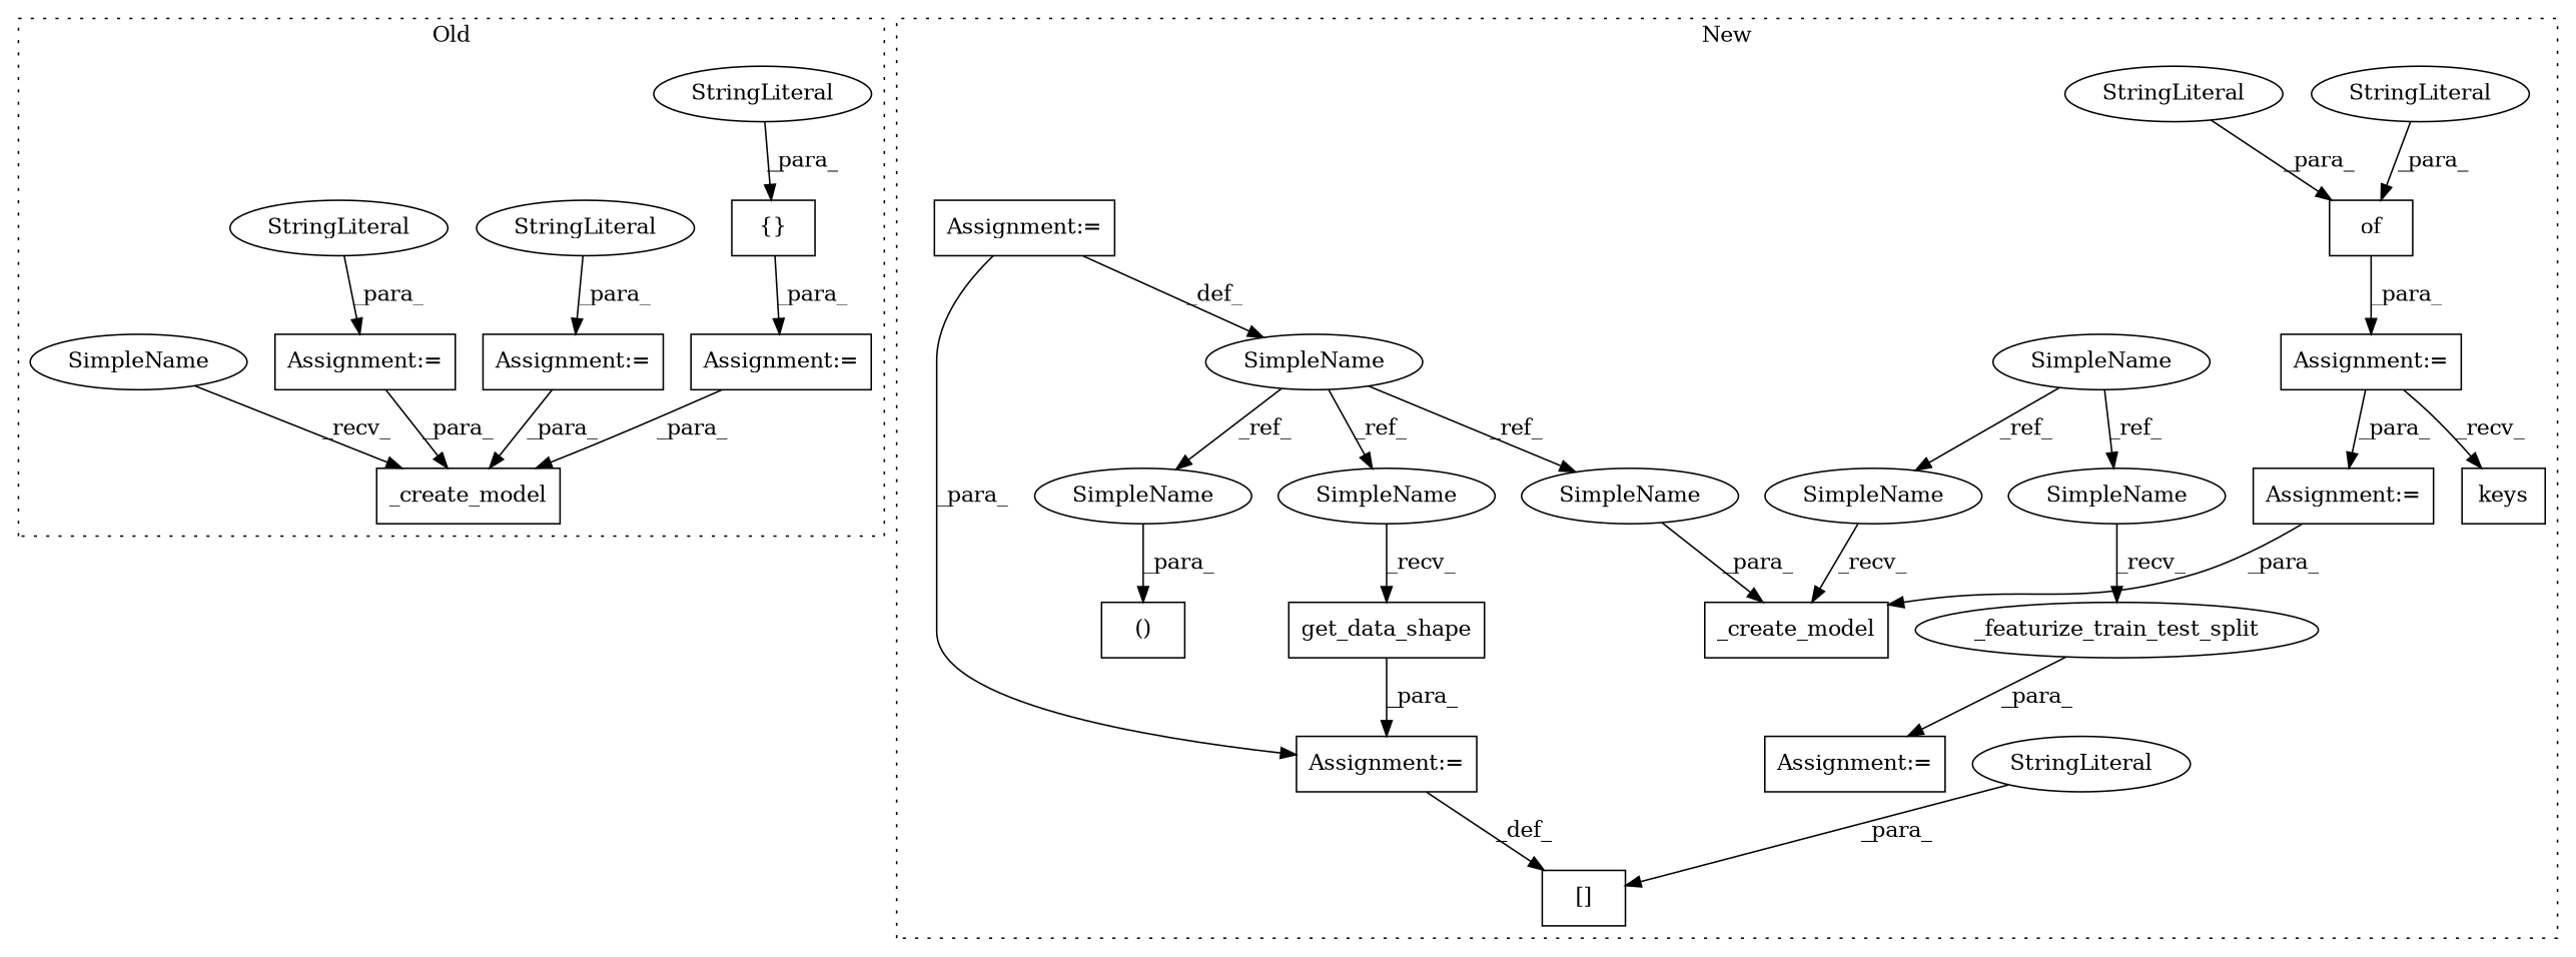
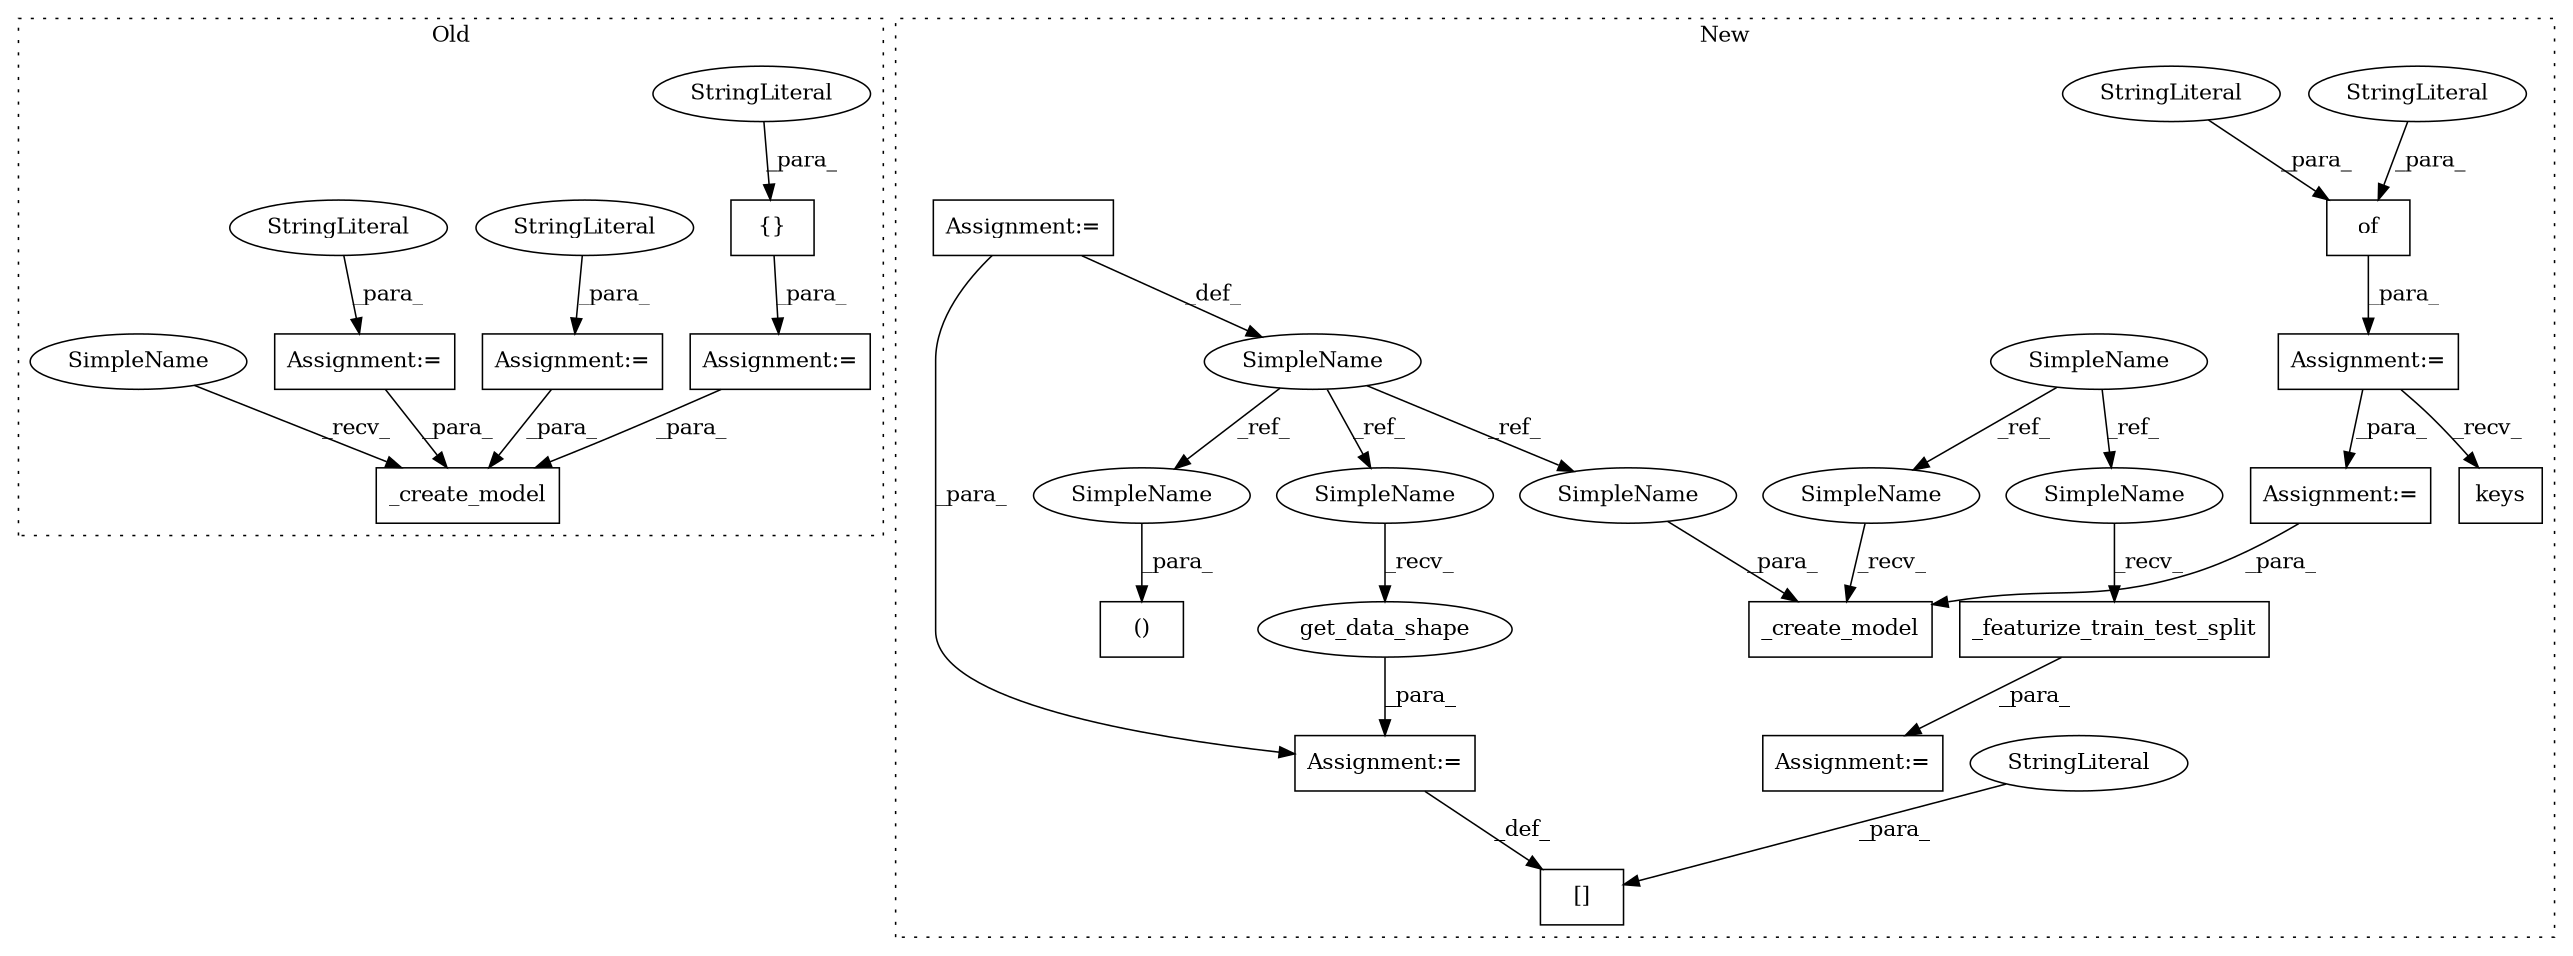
  digraph {
    node [a=7 l=1 s=4630 shape=box]
    n1 [a=4 l="1,1" label="{}" s="4946,4963"]
    n2 [a=45 l=16 label=StringLiteral s=4947 shape=ellipse]
    n3 [a=32 l="14,1" label=_create_model s="4975,5125"]
    n4 [label="Assignment:=" s=4933]
    n5 [label="Assignment:=" s=4807]
    n6 [label="Assignment:=" s=4877]
    n7 [a=45 l=14 label=StringLiteral s=4878 shape=ellipse]
    n8 [a=45 l=12 label=StringLiteral s=4808 shape=ellipse]
    n9 [a=42 l=4 label=SimpleName s=4970 shape=ellipse]
-   n10 [a=32 l=16 label=get_data_shape s=5281]
+   n10 [a=32 l=16 label=get_data_shape s=5281 shape=ellipse]
    n11 [a=2 l="13,1" label="[]" s="5240,5265"]
    n12 [label="Assignment:=" s=5266]
    n13 [a=45 l=12 label=StringLiteral s=5253 shape=ellipse]
    n14 [a=42 l=13 label=SimpleName shape=ellipse]
    n15 [a=106 l=38 label="()" s=5046]
    n16 [a=32 l="14,1" label=_create_model s="5381,5427"]
    n17 [a=32 l="3,1" label=of s="4972,5004"]
    n18 [a=32 l=6 label=keys s=5227]
    n19 [a=45 l=16 label=StringLiteral s=4975 shape=ellipse]
    n20 [a=45 l=12 label=StringLiteral s=4992 shape=ellipse]
    n21 [a=42 l=4 label=SimpleName s=4208 shape=ellipse]
-   n22 [a=32 l="28,1" label=_featurize_train_test_split s="5091,5233" shape=ellipse]
+   n22 [a=32 l="28,1" label=_featurize_train_test_split s="5091,5233"]
    n23 [l=13 label="Assignment:="]
    n24 [label="Assignment:=" s=5308]
    n25 [label="Assignment:=" s=4967]
    n26 [l=2 label="Assignment:=" s=5084]
    n27 [a=42 l=4 label=SimpleName s=5376 shape=ellipse]
    n28 [a=42 l=4 label=SimpleName s=5086 shape=ellipse]
    n29 [a=42 l=13 label=SimpleName s=5267 shape=ellipse]
    n30 [a=42 l=13 label=SimpleName s=5046 shape=ellipse]
    n31 [a=42 l=13 label=SimpleName s=5395 shape=ellipse]
    subgraph cluster_1 {
      label=Old
      style=dotted
      n1
      n2
      n3
      n4
      n5
      n6
      n7
      n8
      n9
    }
    subgraph cluster_2 {
      label=New
      style=dotted
      n10
      n11
      n12
      n13
      n14
      n15
      n16
      n17
      n18
      n19
      n20
      n21
      n22
      n23
      n24
      n25
      n26
      n27
      n28
      n29
      n30
      n31
    }
    n1 -> n4 [label=_para_]
    n2 -> n1 [label=_para_]
    n4 -> n3 [label=_para_]
    n5 -> n3 [label=_para_]
    n6 -> n3 [label=_para_]
    n7 -> n6 [label=_para_]
    n8 -> n5 [label=_para_]
    n9 -> n3 [label=_recv_]
    n10 -> n12 [label=_para_]
    n12 -> n11 [label=_def_]
    n13 -> n11 [label=_para_]
    n14 -> n29 [label=_ref_]
    n14 -> n30 [label=_ref_]
    n14 -> n31 [label=_ref_]
    n17 -> n25 [label=_para_]
    n19 -> n17 [label=_para_]
    n20 -> n17 [label=_para_]
    n21 -> n27 [label=_ref_]
    n21 -> n28 [label=_ref_]
    n22 -> n26 [label=_para_]
    n23 -> n12 [label=_para_]
    n23 -> n14 [label=_def_]
    n24 -> n16 [label=_para_]
    n25 -> n18 [label=_recv_]
    n25 -> n24 [label=_para_]
    n27 -> n16 [label=_recv_]
    n28 -> n22 [label=_recv_]
    n29 -> n10 [label=_recv_]
    n30 -> n15 [label=_para_]
    n31 -> n16 [label=_para_]
  }
